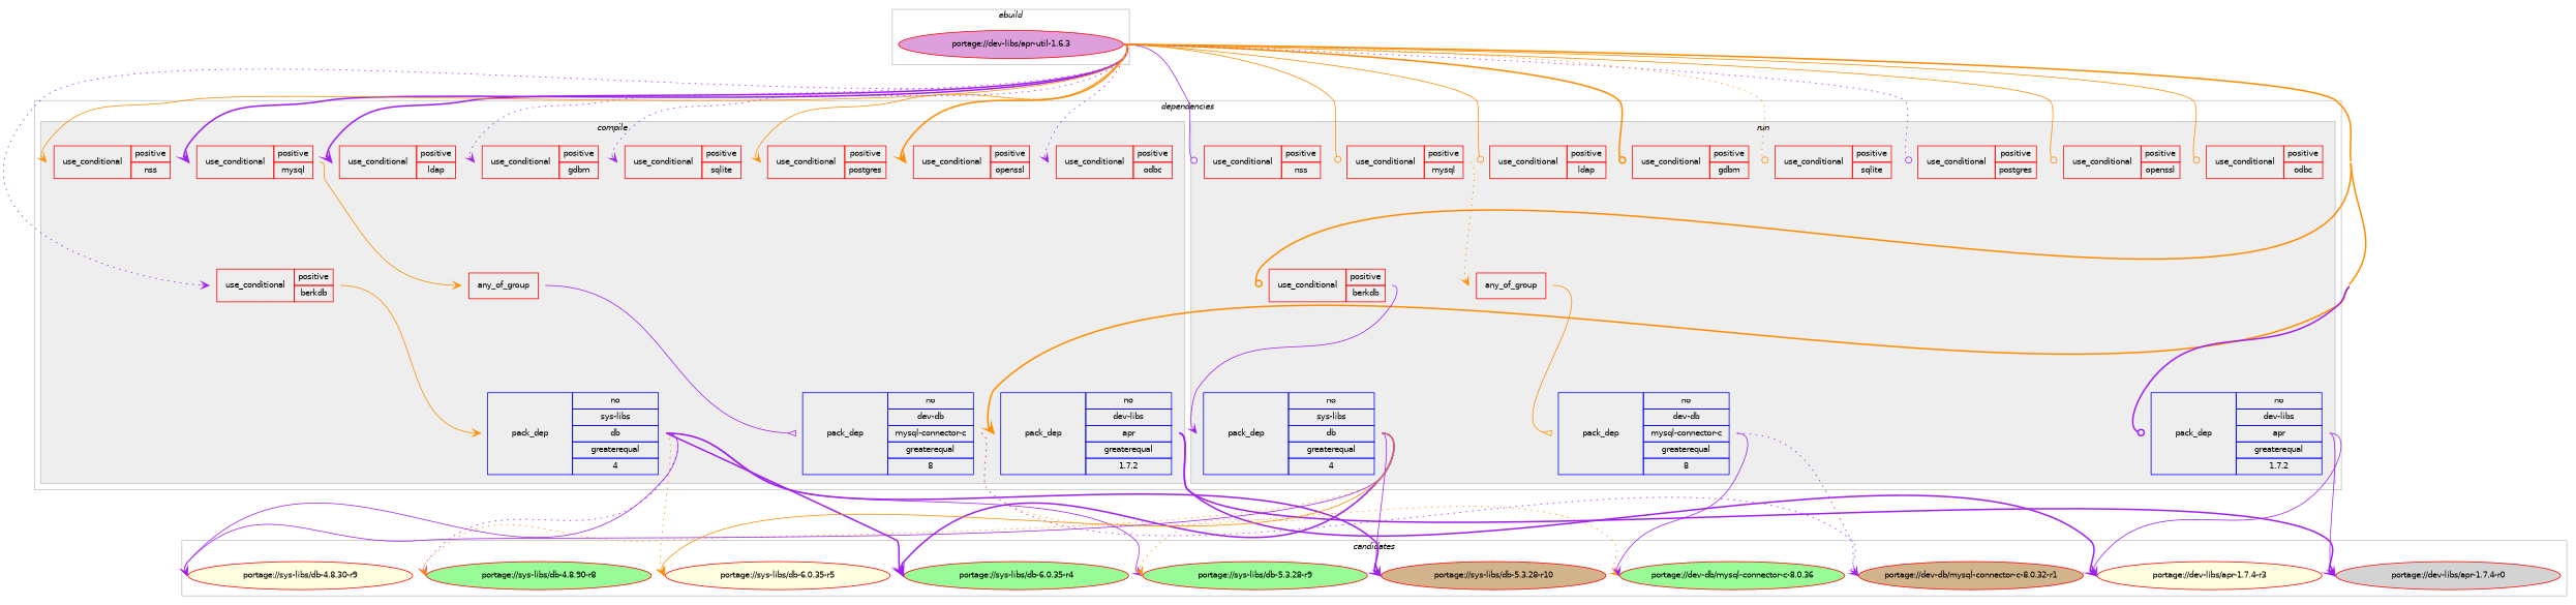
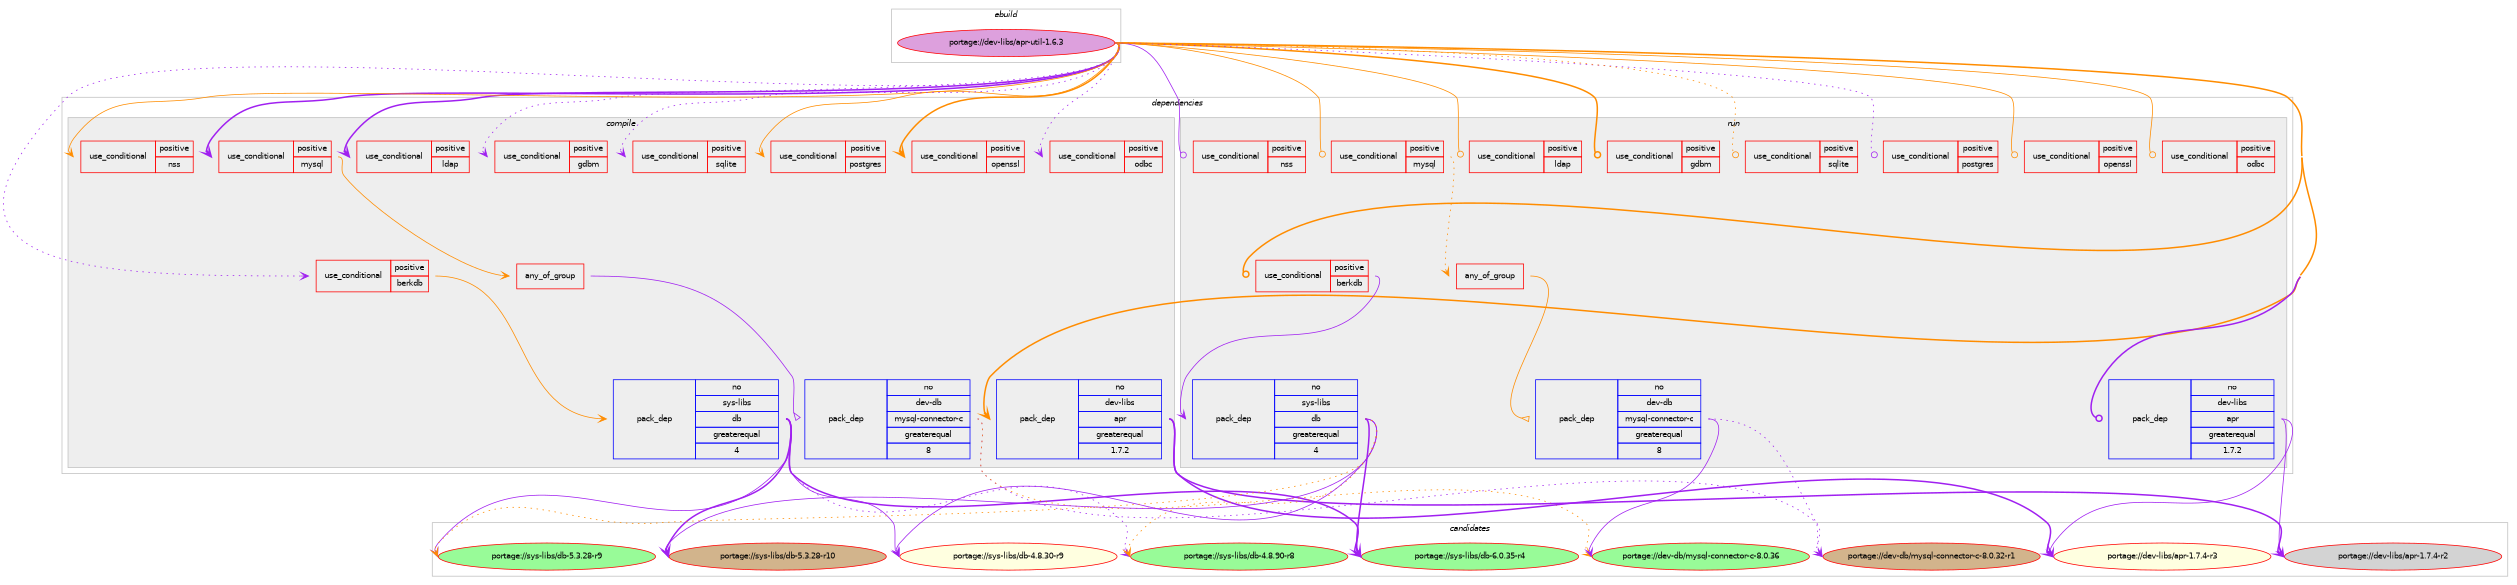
  digraph {
    compound=true
    concentrate=true
    fontname=Helvetica
    fontsize=10
    newrank=true
    rankdir=TB
    ranksep=1.5
    node [color=red fontname=Helvetica fontsize=10 shape=none]
    edge [arrowhead=vee color=purple headport=w style=solid tailport=e weight=20]
    n1 [fillcolor=plum label="portage://dev-libs/apr-util-1.6.3" style=filled width=4 shape=""]
    n2 [color=blue label=<<TABLE BORDER="0" CELLBORDER="1" CELLSPACING="0" CELLPADDING="4" WIDTH="220"><TR><TD ROWSPAN="6" CELLPADDING="30">pack_dep</TD></TR><TR><TD WIDTH="110">no</TD></TR><TR><TD>sys-libs</TD></TR><TR><TD>db</TD></TR><TR><TD>greaterequal</TD></TR><TR><TD>4</TD></TR></TABLE>>]
    n3 [label=<<TABLE BORDER="0" CELLBORDER="1" CELLSPACING="0" CELLPADDING="4"><TR><TD ROWSPAN="3" CELLPADDING="10">use_conditional</TD></TR><TR><TD>positive</TD></TR><TR><TD>berkdb</TD></TR></TABLE>>]
    n4 [label=<<TABLE BORDER="0" CELLBORDER="1" CELLSPACING="0" CELLPADDING="4"><TR><TD ROWSPAN="3" CELLPADDING="10">use_conditional</TD></TR><TR><TD>positive</TD></TR><TR><TD>gdbm</TD></TR></TABLE>>]
    n5 [label=<<TABLE BORDER="0" CELLBORDER="1" CELLSPACING="0" CELLPADDING="4"><TR><TD ROWSPAN="3" CELLPADDING="10">use_conditional</TD></TR><TR><TD>positive</TD></TR><TR><TD>ldap</TD></TR></TABLE>>]
    n6 [color=blue label=<<TABLE BORDER="0" CELLBORDER="1" CELLSPACING="0" CELLPADDING="4" WIDTH="220"><TR><TD ROWSPAN="6" CELLPADDING="30">pack_dep</TD></TR><TR><TD WIDTH="110">no</TD></TR><TR><TD>dev-db</TD></TR><TR><TD>mysql-connector-c</TD></TR><TR><TD>greaterequal</TD></TR><TR><TD>8</TD></TR></TABLE>>]
    n7 [label=<<TABLE BORDER="0" CELLBORDER="1" CELLSPACING="0" CELLPADDING="4"><TR><TD CELLPADDING="10">any_of_group</TD></TR></TABLE>>]
    n8 [label=<<TABLE BORDER="0" CELLBORDER="1" CELLSPACING="0" CELLPADDING="4"><TR><TD ROWSPAN="3" CELLPADDING="10">use_conditional</TD></TR><TR><TD>positive</TD></TR><TR><TD>mysql</TD></TR></TABLE>>]
    n9 [label=<<TABLE BORDER="0" CELLBORDER="1" CELLSPACING="0" CELLPADDING="4"><TR><TD ROWSPAN="3" CELLPADDING="10">use_conditional</TD></TR><TR><TD>positive</TD></TR><TR><TD>nss</TD></TR></TABLE>>]
    n10 [label=<<TABLE BORDER="0" CELLBORDER="1" CELLSPACING="0" CELLPADDING="4"><TR><TD ROWSPAN="3" CELLPADDING="10">use_conditional</TD></TR><TR><TD>positive</TD></TR><TR><TD>odbc</TD></TR></TABLE>>]
    n11 [label=<<TABLE BORDER="0" CELLBORDER="1" CELLSPACING="0" CELLPADDING="4"><TR><TD ROWSPAN="3" CELLPADDING="10">use_conditional</TD></TR><TR><TD>positive</TD></TR><TR><TD>openssl</TD></TR></TABLE>>]
    n12 [label=<<TABLE BORDER="0" CELLBORDER="1" CELLSPACING="0" CELLPADDING="4"><TR><TD ROWSPAN="3" CELLPADDING="10">use_conditional</TD></TR><TR><TD>positive</TD></TR><TR><TD>postgres</TD></TR></TABLE>>]
    n13 [label=<<TABLE BORDER="0" CELLBORDER="1" CELLSPACING="0" CELLPADDING="4"><TR><TD ROWSPAN="3" CELLPADDING="10">use_conditional</TD></TR><TR><TD>positive</TD></TR><TR><TD>sqlite</TD></TR></TABLE>>]
    n14 [color=blue label=<<TABLE BORDER="0" CELLBORDER="1" CELLSPACING="0" CELLPADDING="4" WIDTH="220"><TR><TD ROWSPAN="6" CELLPADDING="30">pack_dep</TD></TR><TR><TD WIDTH="110">no</TD></TR><TR><TD>dev-libs</TD></TR><TR><TD>apr</TD></TR><TR><TD>greaterequal</TD></TR><TR><TD>1.7.2</TD></TR></TABLE>>]
    n15 [color=blue label=<<TABLE BORDER="0" CELLBORDER="1" CELLSPACING="0" CELLPADDING="4" WIDTH="220"><TR><TD ROWSPAN="6" CELLPADDING="30">pack_dep</TD></TR><TR><TD WIDTH="110">no</TD></TR><TR><TD>sys-libs</TD></TR><TR><TD>db</TD></TR><TR><TD>greaterequal</TD></TR><TR><TD>4</TD></TR></TABLE>>]
    n16 [label=<<TABLE BORDER="0" CELLBORDER="1" CELLSPACING="0" CELLPADDING="4"><TR><TD ROWSPAN="3" CELLPADDING="10">use_conditional</TD></TR><TR><TD>positive</TD></TR><TR><TD>berkdb</TD></TR></TABLE>>]
    n17 [label=<<TABLE BORDER="0" CELLBORDER="1" CELLSPACING="0" CELLPADDING="4"><TR><TD ROWSPAN="3" CELLPADDING="10">use_conditional</TD></TR><TR><TD>positive</TD></TR><TR><TD>gdbm</TD></TR></TABLE>>]
    n18 [label=<<TABLE BORDER="0" CELLBORDER="1" CELLSPACING="0" CELLPADDING="4"><TR><TD ROWSPAN="3" CELLPADDING="10">use_conditional</TD></TR><TR><TD>positive</TD></TR><TR><TD>ldap</TD></TR></TABLE>>]
    n19 [color=blue label=<<TABLE BORDER="0" CELLBORDER="1" CELLSPACING="0" CELLPADDING="4" WIDTH="220"><TR><TD ROWSPAN="6" CELLPADDING="30">pack_dep</TD></TR><TR><TD WIDTH="110">no</TD></TR><TR><TD>dev-db</TD></TR><TR><TD>mysql-connector-c</TD></TR><TR><TD>greaterequal</TD></TR><TR><TD>8</TD></TR></TABLE>>]
    n20 [label=<<TABLE BORDER="0" CELLBORDER="1" CELLSPACING="0" CELLPADDING="4"><TR><TD CELLPADDING="10">any_of_group</TD></TR></TABLE>>]
    n21 [label=<<TABLE BORDER="0" CELLBORDER="1" CELLSPACING="0" CELLPADDING="4"><TR><TD ROWSPAN="3" CELLPADDING="10">use_conditional</TD></TR><TR><TD>positive</TD></TR><TR><TD>mysql</TD></TR></TABLE>>]
    n22 [label=<<TABLE BORDER="0" CELLBORDER="1" CELLSPACING="0" CELLPADDING="4"><TR><TD ROWSPAN="3" CELLPADDING="10">use_conditional</TD></TR><TR><TD>positive</TD></TR><TR><TD>nss</TD></TR></TABLE>>]
    n23 [label=<<TABLE BORDER="0" CELLBORDER="1" CELLSPACING="0" CELLPADDING="4"><TR><TD ROWSPAN="3" CELLPADDING="10">use_conditional</TD></TR><TR><TD>positive</TD></TR><TR><TD>odbc</TD></TR></TABLE>>]
    n24 [label=<<TABLE BORDER="0" CELLBORDER="1" CELLSPACING="0" CELLPADDING="4"><TR><TD ROWSPAN="3" CELLPADDING="10">use_conditional</TD></TR><TR><TD>positive</TD></TR><TR><TD>openssl</TD></TR></TABLE>>]
    n25 [label=<<TABLE BORDER="0" CELLBORDER="1" CELLSPACING="0" CELLPADDING="4"><TR><TD ROWSPAN="3" CELLPADDING="10">use_conditional</TD></TR><TR><TD>positive</TD></TR><TR><TD>postgres</TD></TR></TABLE>>]
    n26 [label=<<TABLE BORDER="0" CELLBORDER="1" CELLSPACING="0" CELLPADDING="4"><TR><TD ROWSPAN="3" CELLPADDING="10">use_conditional</TD></TR><TR><TD>positive</TD></TR><TR><TD>sqlite</TD></TR></TABLE>>]
    n27 [color=blue label=<<TABLE BORDER="0" CELLBORDER="1" CELLSPACING="0" CELLPADDING="4" WIDTH="220"><TR><TD ROWSPAN="6" CELLPADDING="30">pack_dep</TD></TR><TR><TD WIDTH="110">no</TD></TR><TR><TD>dev-libs</TD></TR><TR><TD>apr</TD></TR><TR><TD>greaterequal</TD></TR><TR><TD>1.7.2</TD></TR></TABLE>>]
    n28 [fillcolor=palegreen label="portage://sys-libs/db-4.8.90-r8" style=filled width=4 shape=""]
    n29 [fillcolor=lightyellow label="portage://sys-libs/db-4.8.30-r9" style=filled width=4 shape=""]
    n30 [fillcolor=tan label="portage://sys-libs/db-5.3.28-r10" style=filled width=4 shape=""]
    n31 [fillcolor=palegreen label="portage://sys-libs/db-5.3.28-r9" style=filled width=4 shape=""]
    n32 [fillcolor=palegreen label="portage://sys-libs/db-6.0.35-r4" style=filled width=4 shape=""]
-   n33 [fillcolor=lightyellow label="portage://sys-libs/db-6.0.35-r5" style=filled width=4 shape=""]
    n34 [fillcolor=tan label="portage://dev-db/mysql-connector-c-8.0.32-r1" style=filled width=4 shape=""]
    n35 [fillcolor=palegreen label="portage://dev-db/mysql-connector-c-8.0.36" style=filled width=4 shape=""]
-   n36 [fillcolor=lightgrey label="portage://dev-libs/apr-1.7.4-r0" style=filled width=4 shape=""]
+   n36 [fillcolor=lightgrey label="portage://dev-libs/apr-1.7.4-r2" style=filled width=4 shape=""]
    n37 [fillcolor=lightyellow label="portage://dev-libs/apr-1.7.4-r3" style=filled width=4 shape=""]
    subgraph cluster_1 {
      color=gray
      label=<<i>ebuild</i>>
      rank=same
      n1
    }
    subgraph cluster_2 {
      color=gray
      label=<<i>dependencies</i>>
      subgraph cluster_3 {
        color=gray
        fillcolor="#eeeeee"
        label=<<i>compile</i>>
        style=filled
        subgraph sub_4 {
          color=gray
          fillcolor="#eeeeee"
          label=<<i>compile</i>>
          style=filled
          n3
          subgraph sub_5 {
            color=gray
            fillcolor="#eeeeee"
            label=<<i>compile</i>>
            style=filled
            n2
          }
        }
        subgraph sub_6 {
          color=gray
          fillcolor="#eeeeee"
          label=<<i>compile</i>>
          style=filled
          n4
        }
        subgraph sub_7 {
          color=gray
          fillcolor="#eeeeee"
          label=<<i>compile</i>>
          style=filled
          n5
        }
        subgraph sub_8 {
          color=gray
          fillcolor="#eeeeee"
          label=<<i>compile</i>>
          style=filled
          n8
          subgraph sub_9 {
            color=gray
            fillcolor="#eeeeee"
            label=<<i>compile</i>>
            style=filled
            n7
            subgraph sub_10 {
              color=gray
              fillcolor="#eeeeee"
              label=<<i>compile</i>>
              style=filled
              n6
            }
          }
        }
        subgraph sub_11 {
          color=gray
          fillcolor="#eeeeee"
          label=<<i>compile</i>>
          style=filled
          n9
        }
        subgraph sub_12 {
          color=gray
          fillcolor="#eeeeee"
          label=<<i>compile</i>>
          style=filled
          n10
        }
        subgraph sub_13 {
          color=gray
          fillcolor="#eeeeee"
          label=<<i>compile</i>>
          style=filled
          n11
        }
        subgraph sub_14 {
          color=gray
          fillcolor="#eeeeee"
          label=<<i>compile</i>>
          style=filled
          n12
        }
        subgraph sub_15 {
          color=gray
          fillcolor="#eeeeee"
          label=<<i>compile</i>>
          style=filled
          n13
        }
        subgraph sub_16 {
          color=gray
          fillcolor="#eeeeee"
          label=<<i>compile</i>>
          style=filled
          n14
        }
      }
      subgraph cluster_17 {
        color=gray
        fillcolor="#eeeeee"
        label=<<i>compile and run</i>>
        style=filled
      }
      subgraph cluster_18 {
        color=gray
        fillcolor="#eeeeee"
        label=<<i>run</i>>
        style=filled
        subgraph sub_19 {
          color=gray
          fillcolor="#eeeeee"
          label=<<i>run</i>>
          style=filled
          n16
          subgraph sub_20 {
            color=gray
            fillcolor="#eeeeee"
            label=<<i>run</i>>
            style=filled
            n15
          }
        }
        subgraph sub_21 {
          color=gray
          fillcolor="#eeeeee"
          label=<<i>run</i>>
          style=filled
          n17
        }
        subgraph sub_22 {
          color=gray
          fillcolor="#eeeeee"
          label=<<i>run</i>>
          style=filled
          n18
        }
        subgraph sub_23 {
          color=gray
          fillcolor="#eeeeee"
          label=<<i>run</i>>
          style=filled
          n21
          subgraph sub_24 {
            color=gray
            fillcolor="#eeeeee"
            label=<<i>run</i>>
            style=filled
            n20
            subgraph sub_25 {
              color=gray
              fillcolor="#eeeeee"
              label=<<i>run</i>>
              style=filled
              n19
            }
          }
        }
        subgraph sub_26 {
          color=gray
          fillcolor="#eeeeee"
          label=<<i>run</i>>
          style=filled
          n22
        }
        subgraph sub_27 {
          color=gray
          fillcolor="#eeeeee"
          label=<<i>run</i>>
          style=filled
          n23
        }
        subgraph sub_28 {
          color=gray
          fillcolor="#eeeeee"
          label=<<i>run</i>>
          style=filled
          n24
        }
        subgraph sub_29 {
          color=gray
          fillcolor="#eeeeee"
          label=<<i>run</i>>
          style=filled
          n25
        }
        subgraph sub_30 {
          color=gray
          fillcolor="#eeeeee"
          label=<<i>run</i>>
          style=filled
          n26
        }
        subgraph sub_31 {
          color=gray
          fillcolor="#eeeeee"
          label=<<i>run</i>>
          style=filled
          n27
        }
      }
    }
    subgraph cluster_32 {
      color=gray
      label=<<i>candidates</i>>
      rank=same
      subgraph sub_33 {
        color=black
        label=<<i>candidates</i>>
        nodesep=1
        rank=same
        n28
        n29
        n30
        n31
        n32
-       n33
      }
      subgraph sub_34 {
        color=black
        label=<<i>candidates</i>>
        nodesep=1
        rank=same
        n34
        n35
      }
      subgraph sub_35 {
        color=black
        label=<<i>candidates</i>>
        nodesep=1
        rank=same
        n36
        n37
      }
      subgraph sub_36 {
        color=black
        label=<<i>candidates</i>>
        nodesep=1
        rank=same
        n28
        n29
        n30
        n31
        n32
-       n33
      }
      subgraph sub_37 {
        color=black
        label=<<i>candidates</i>>
        nodesep=1
        rank=same
        n34
        n35
      }
      subgraph sub_38 {
        color=black
        label=<<i>candidates</i>>
        nodesep=1
        rank=same
        n36
        n37
      }
    }
    n1 -> n3 [style=dotted]
    n1 -> n4 [style=dotted]
    n1 -> n5 [style=bold]
    n1 -> n8 [style=bold]
    n1 -> n9 [color=darkorange]
    n1 -> n10 [style=dotted]
    n1 -> n11 [color=darkorange style=bold]
    n1 -> n12 [color=darkorange]
    n1 -> n13 [style=dotted]
    n1 -> n14 [color=darkorange style=bold]
    n1 -> n16 [arrowhead=odot color=darkorange style=bold]
    n1 -> n17 [arrowhead=odot color=darkorange style=bold]
    n1 -> n18 [arrowhead=odot color=darkorange]
    n1 -> n21 [arrowhead=odot color=darkorange]
    n1 -> n22 [arrowhead=odot]
    n1 -> n23 [arrowhead=odot color=darkorange]
    n1 -> n24 [arrowhead=odot color=darkorange]
    n1 -> n25 [arrowhead=odot style=dotted]
    n1 -> n26 [arrowhead=odot color=darkorange style=dotted]
    n1 -> n27 [arrowhead=odot style=bold]
    n2 -> n28 [style=dotted weight=100]
    n2 -> n29 [weight=100]
    n2 -> n30 [style=bold weight=100]
    n2 -> n31 [weight=100]
    n2 -> n32 [style=bold weight=100]
-   n2 -> n33 [color=darkorange style=dotted weight=100]
    n3 -> n2 [color=darkorange]
    n6 -> n34 [style=dotted weight=100]
    n6 -> n35 [color=darkorange style=dotted weight=100]
    n7 -> n6 [arrowhead=oinv]
    n8 -> n7 [color=darkorange]
    n14 -> n36 [style=bold weight=100]
    n14 -> n37 [style=bold weight=100]
    n15 -> n28 [color=darkorange style=dotted weight=100]
    n15 -> n29 [weight=100]
    n15 -> n30 [weight=100]
    n15 -> n31 [color=darkorange style=dotted weight=100]
    n15 -> n32 [style=bold weight=100]
-   n15 -> n33 [color=darkorange weight=100]
    n16 -> n15
    n19 -> n34 [style=dotted weight=100]
    n19 -> n35 [weight=100]
    n20 -> n19 [arrowhead=oinv color=darkorange]
    n21 -> n20 [color=darkorange style=dotted]
    n27 -> n36 [weight=100]
    n27 -> n37 [weight=100]
  }
